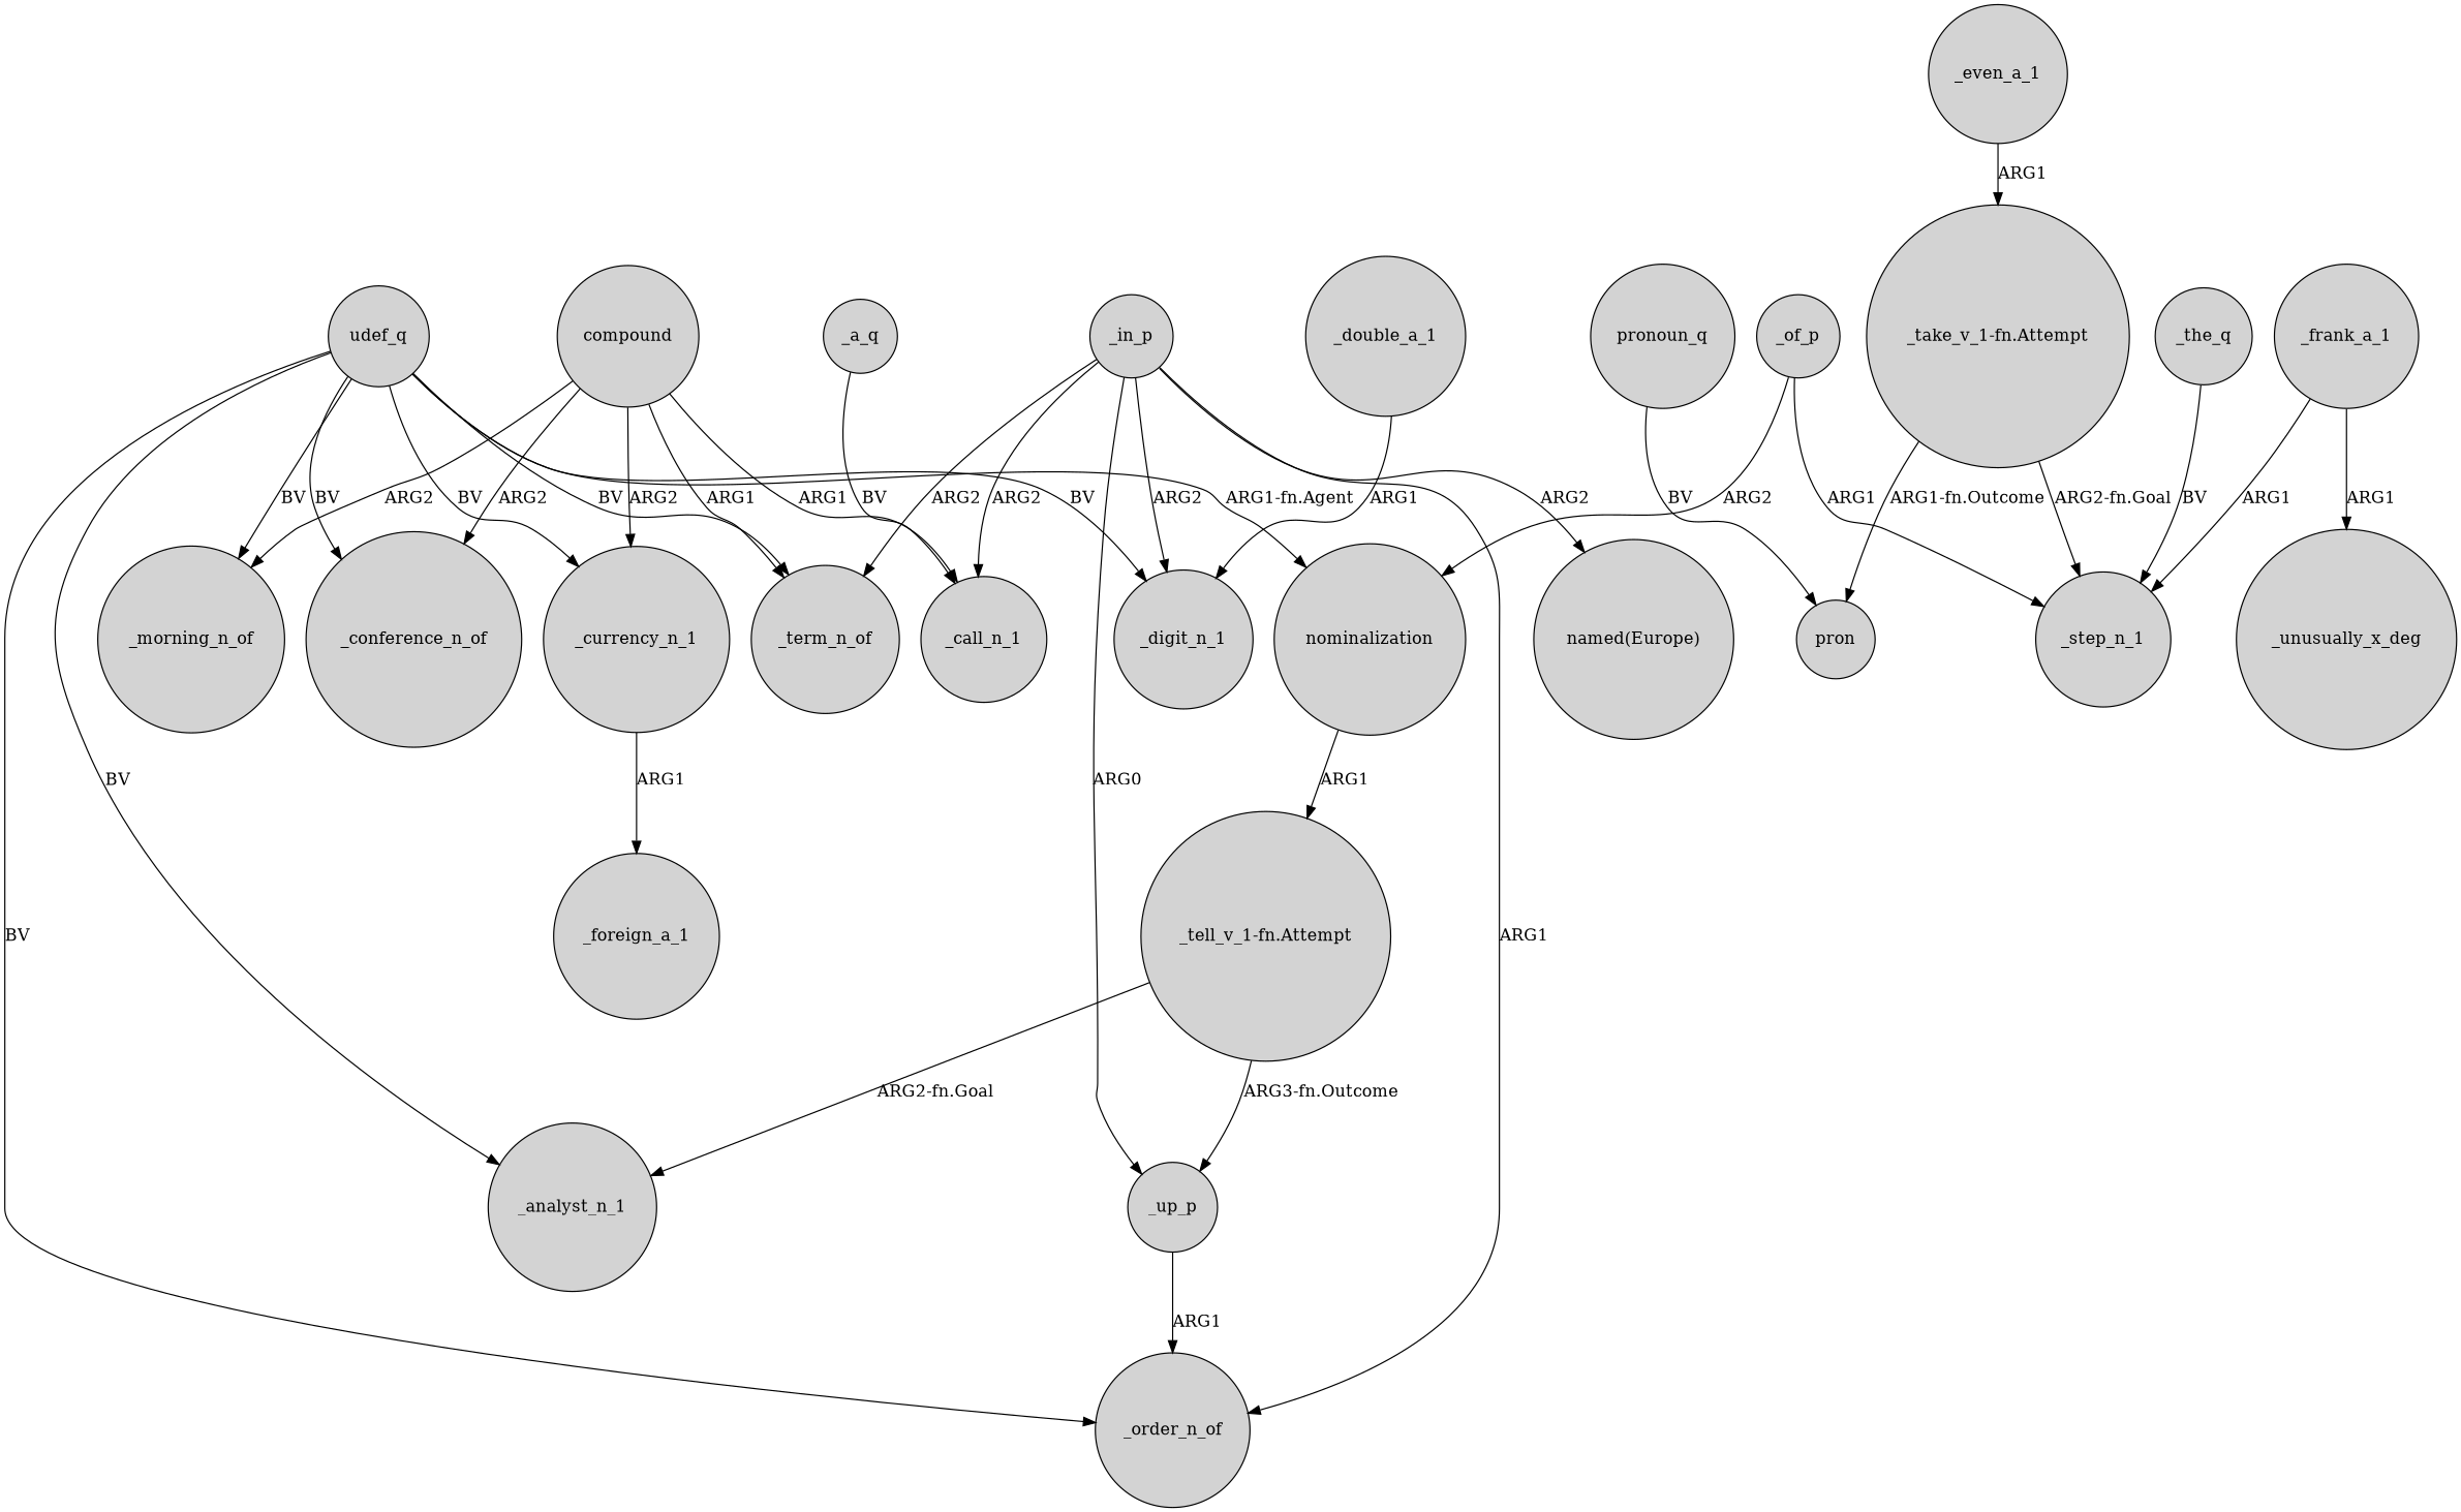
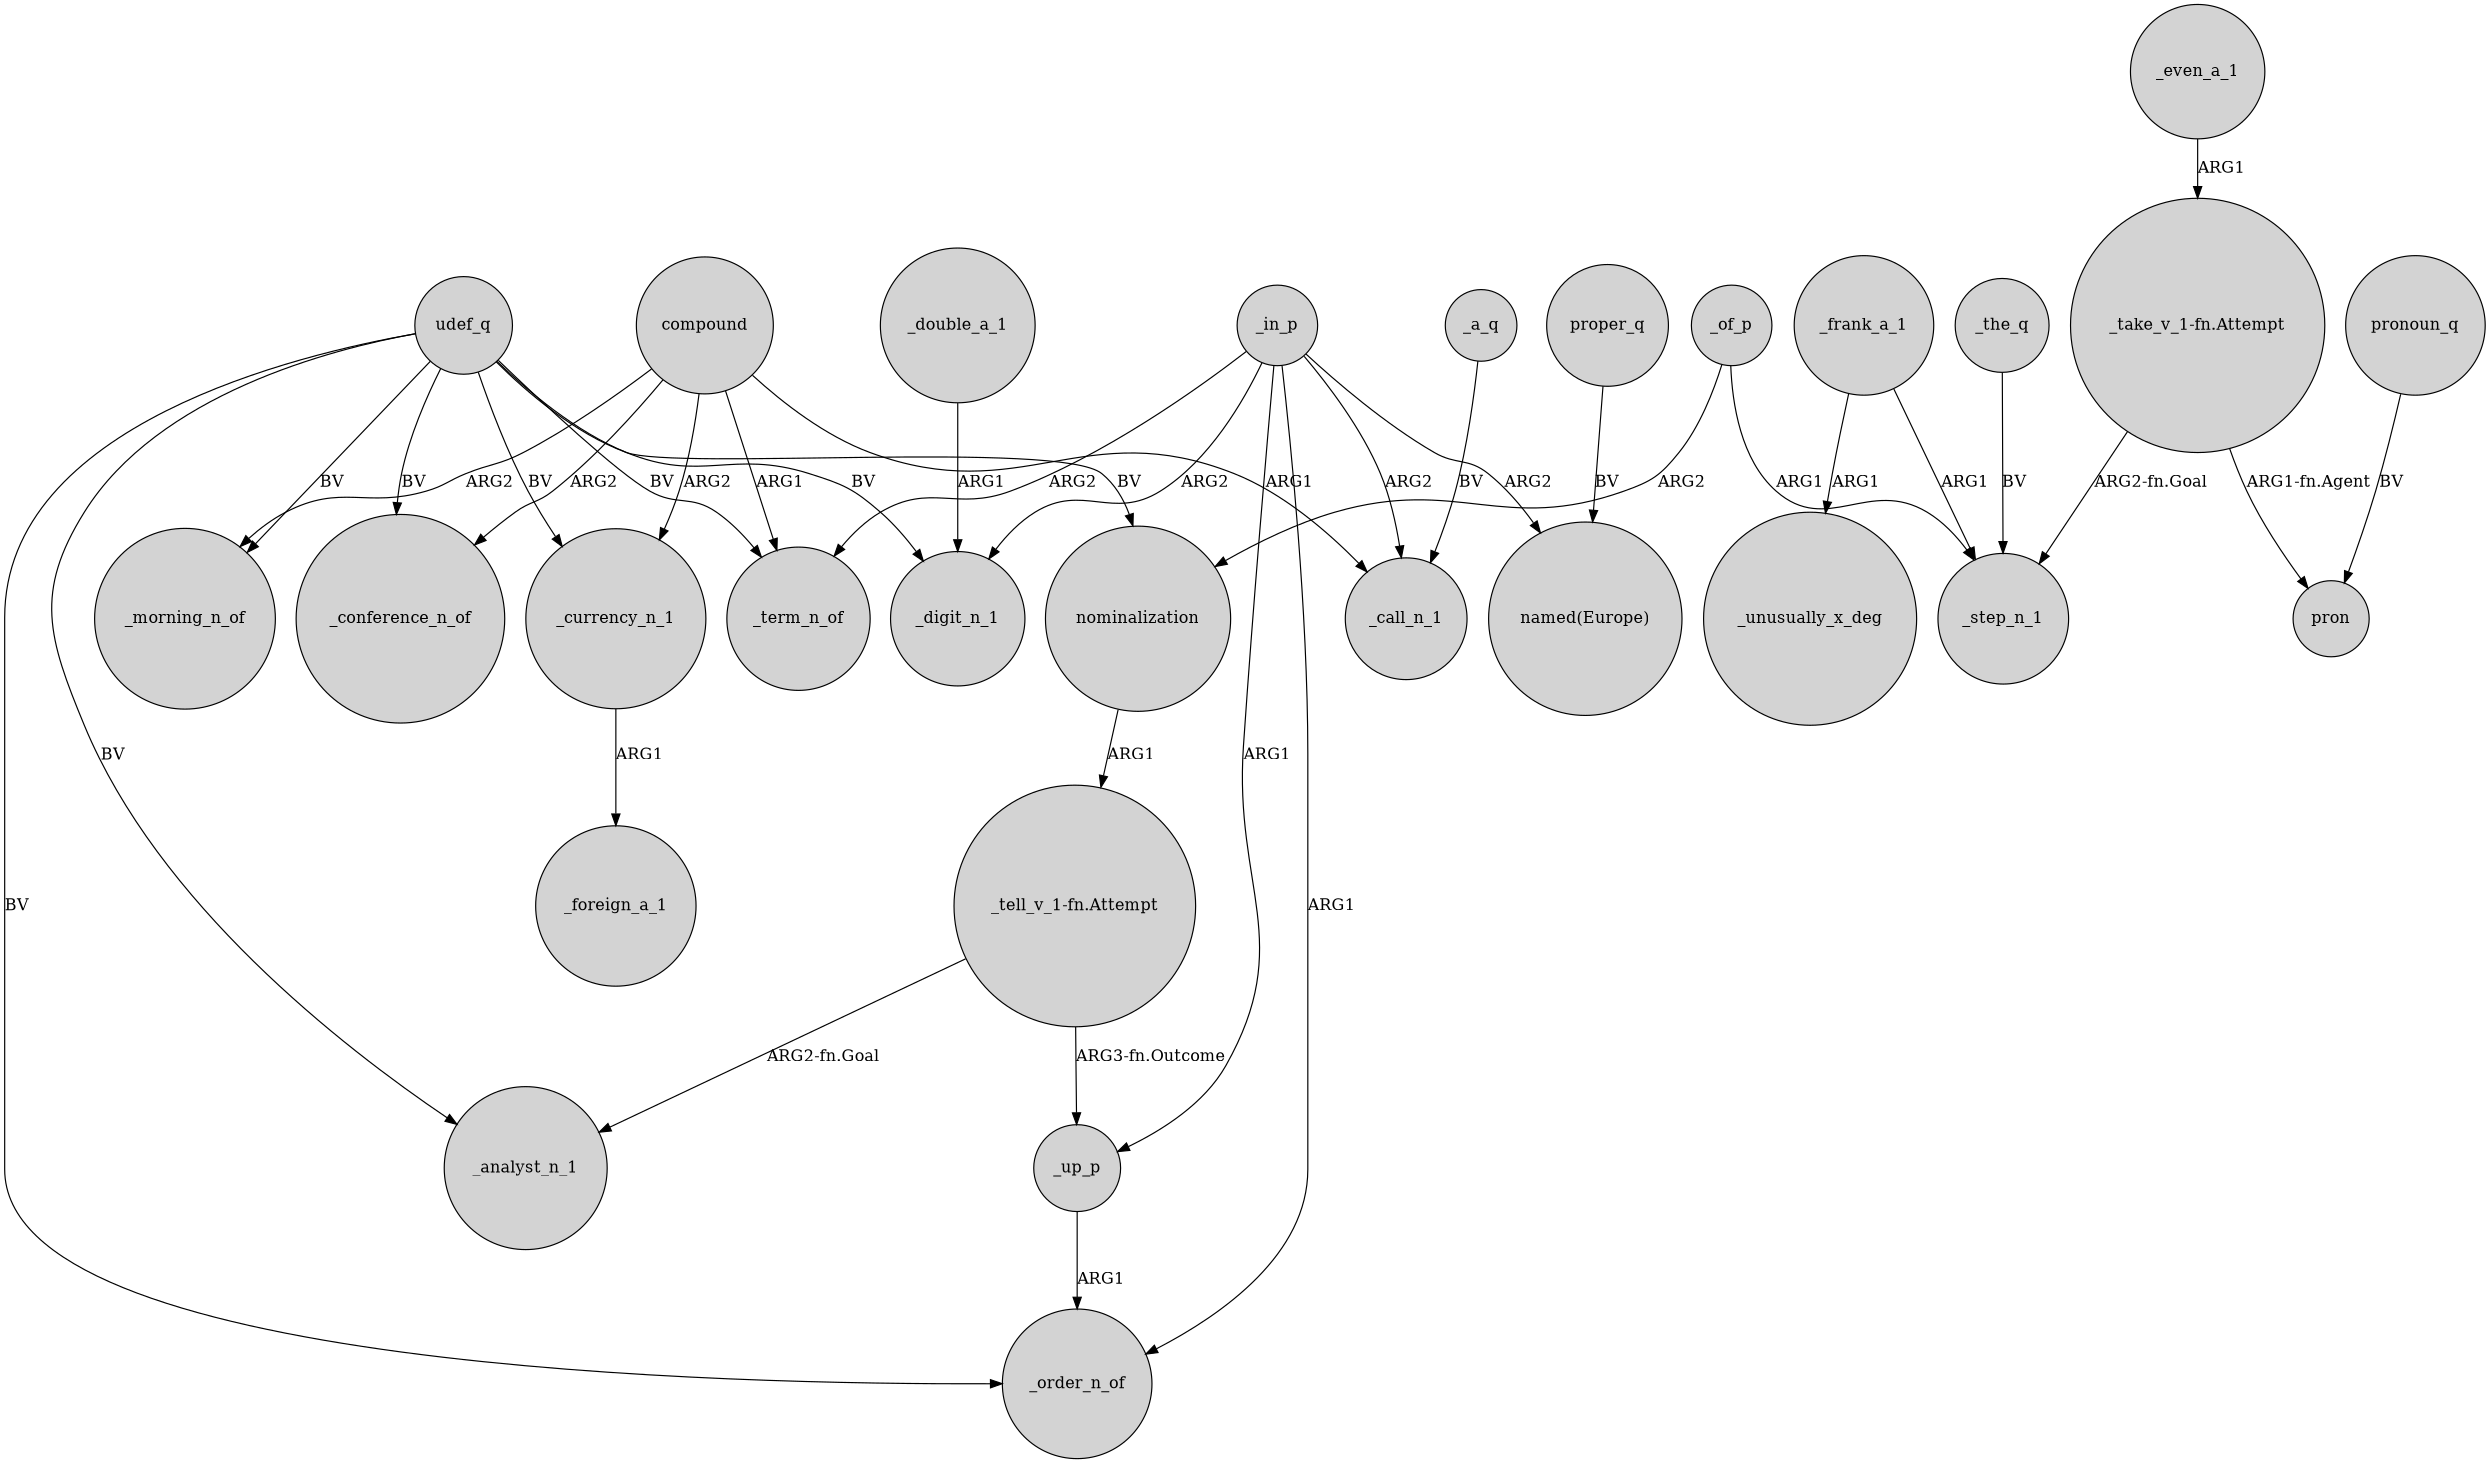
  digraph {
    node [shape=circle style=filled]
    udef_q
    _conference_n_of
    _term_n_of
    _analyst_n_1
    _currency_n_1
    nominalization
    _digit_n_1
    _order_n_of
    _morning_n_of
    _foreign_a_1
    "_tell_v_1-fn.Attempt"
    _in_p
    _up_p
    "named(Europe)"
    _call_n_1
    _the_q
    _step_n_1
    _even_a_1
    "_take_v_1-fn.Attempt"
    pron
    _a_q
    compound
+   proper_q
    _of_p
    pronoun_q
    _frank_a_1
    _unusually_x_deg
    _double_a_1
    udef_q -> _conference_n_of [label=BV]
    udef_q -> _term_n_of [label=BV]
    udef_q -> _analyst_n_1 [label=BV]
    udef_q -> _currency_n_1 [label=BV]
-   udef_q -> nominalization [label="ARG1-fn.Agent"]
+   udef_q -> nominalization [label=BV]
    udef_q -> _digit_n_1 [label=BV]
    udef_q -> _order_n_of [label=BV]
    udef_q -> _morning_n_of [label=BV]
    _currency_n_1 -> _foreign_a_1 [label=ARG1]
    nominalization -> "_tell_v_1-fn.Attempt" [label=ARG1]
    "_tell_v_1-fn.Attempt" -> _analyst_n_1 [label="ARG2-fn.Goal"]
    "_tell_v_1-fn.Attempt" -> _up_p [label="ARG3-fn.Outcome"]
    _in_p -> _term_n_of [label=ARG2]
    _in_p -> _digit_n_1 [label=ARG2]
    _in_p -> _order_n_of [label=ARG1]
-   _in_p -> _up_p [label=ARG0]
+   _in_p -> _up_p [label=ARG1]
    _in_p -> "named(Europe)" [label=ARG2]
    _in_p -> _call_n_1 [label=ARG2]
    _up_p -> _order_n_of [label=ARG1]
    _the_q -> _step_n_1 [label=BV]
    _even_a_1 -> "_take_v_1-fn.Attempt" [label=ARG1]
    "_take_v_1-fn.Attempt" -> _step_n_1 [label="ARG2-fn.Goal"]
-   "_take_v_1-fn.Attempt" -> pron [label="ARG1-fn.Outcome"]
+   "_take_v_1-fn.Attempt" -> pron [label="ARG1-fn.Agent"]
    _a_q -> _call_n_1 [label=BV]
    compound -> _conference_n_of [label=ARG2]
    compound -> _term_n_of [label=ARG1]
    compound -> _currency_n_1 [label=ARG2]
    compound -> _morning_n_of [label=ARG2]
    compound -> _call_n_1 [label=ARG1]
+   proper_q -> "named(Europe)" [label=BV]
    _of_p -> nominalization [label=ARG2]
    _of_p -> _step_n_1 [label=ARG1]
    pronoun_q -> pron [label=BV]
    _frank_a_1 -> _step_n_1 [label=ARG1]
    _frank_a_1 -> _unusually_x_deg [label=ARG1]
    _double_a_1 -> _digit_n_1 [label=ARG1]
  }
